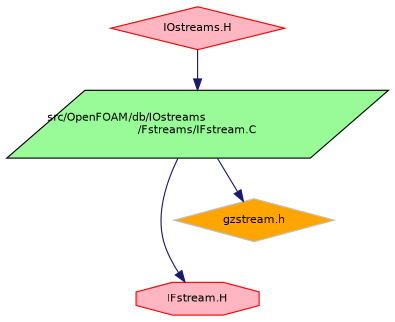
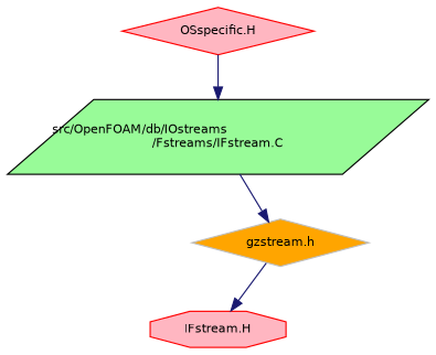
  digraph {
    node [color=red fillcolor=lightpink fontname=Helvetica fontsize=10 shape=diamond style=filled]
    edge [color=midnightblue fontname=Helvetica fontsize=10 labelfontname=Helvetica labelfontsize=10 style=solid]
    n1 [color=black fillcolor=palegreen fontcolor=black height=0.2 label="src/OpenFOAM/db/IOstreams\l/Fstreams/IFstream.C" shape=parallelogram width=0.4]
    n2 [height=0.2 label="IFstream.H" shape=octagon width=0.4]
    n3 [color=grey75 fillcolor=orange height=0.2 label="gzstream.h" width=0.4]
-   n4 [height=0.2 label="IOstreams.H" width=0.4]
-   n1 -> n2
+   n4 [height=0.2 label="OSspecific.H" width=0.4]
+   n3 -> n2
    n1 -> n3
    n4 -> n1
  }
